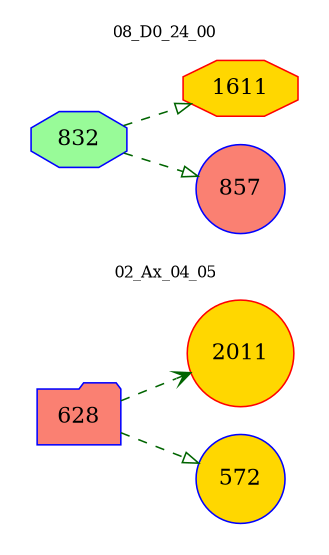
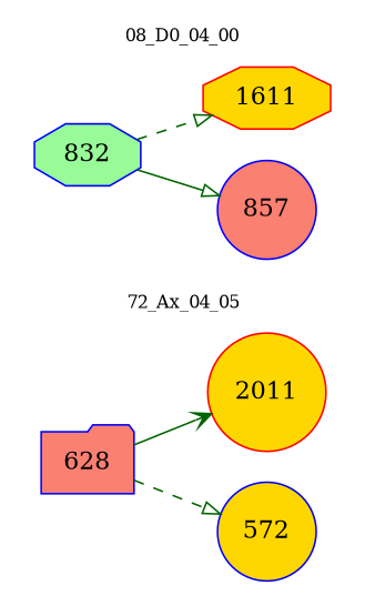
  digraph {
    rankdir=LR
    node [color=blue fillcolor=gold shape=circle style=filled]
    edge [arrowhead=onormal color=darkgreen style=dashed]
    n1 [fillcolor=salmon label=628 shape=folder]
    n2 [label=572]
    n3 [color=red label=2011]
    n4 [fillcolor=palegreen label=832 shape=octagon]
    n5 [fillcolor=salmon label=857]
    n6 [color=red label=1611 shape=octagon]
    subgraph cluster_1 {
      color=white
      fontsize=10
-     label="02_Ax_04_05"
+     label="72_Ax_04_05"
      n1
      n2
      n3
    }
    subgraph cluster_2 {
      color=white
      fontsize=10
-     label="08_D0_24_00"
+     label="08_D0_04_00"
      n4
      n5
      n6
    }
    n1 -> n2
-   n1 -> n3 [arrowhead=vee]
-   n4 -> n5
+   n1 -> n3 [arrowhead=vee style=solid]
+   n4 -> n5 [style=solid]
    n4 -> n6
  }
